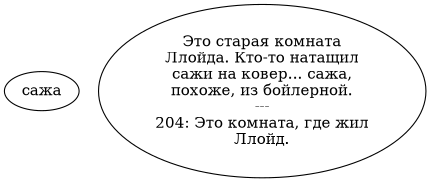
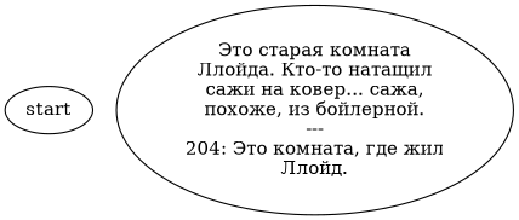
  digraph {
    node [color="#000000" fillcolor="#FFFFFF" style=filled]
-   start [label="сажа"]
+   start
    n2 [label="Это старая комната\nЛлойда. Кто-то натащил\nсажи на ковер... сажа,\nпохоже, из бойлерной.\n---\n204: Это комната, где жил\nЛлойд."]
  }
